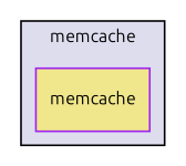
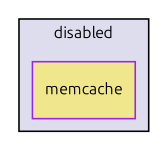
  digraph {
    compound=true
    fontname=Ubuntu
    n1 [fillcolor=khaki fontname=Ubuntu fontsize=10 label=memcache pencolor=black shape=box style=filled color=purple]
    subgraph cluster_1 {
      bgcolor="#ddddee"
      fontsize=10
-     label=memcache
+     label=disabled
      pencolor=black
      n1
    }
  }
